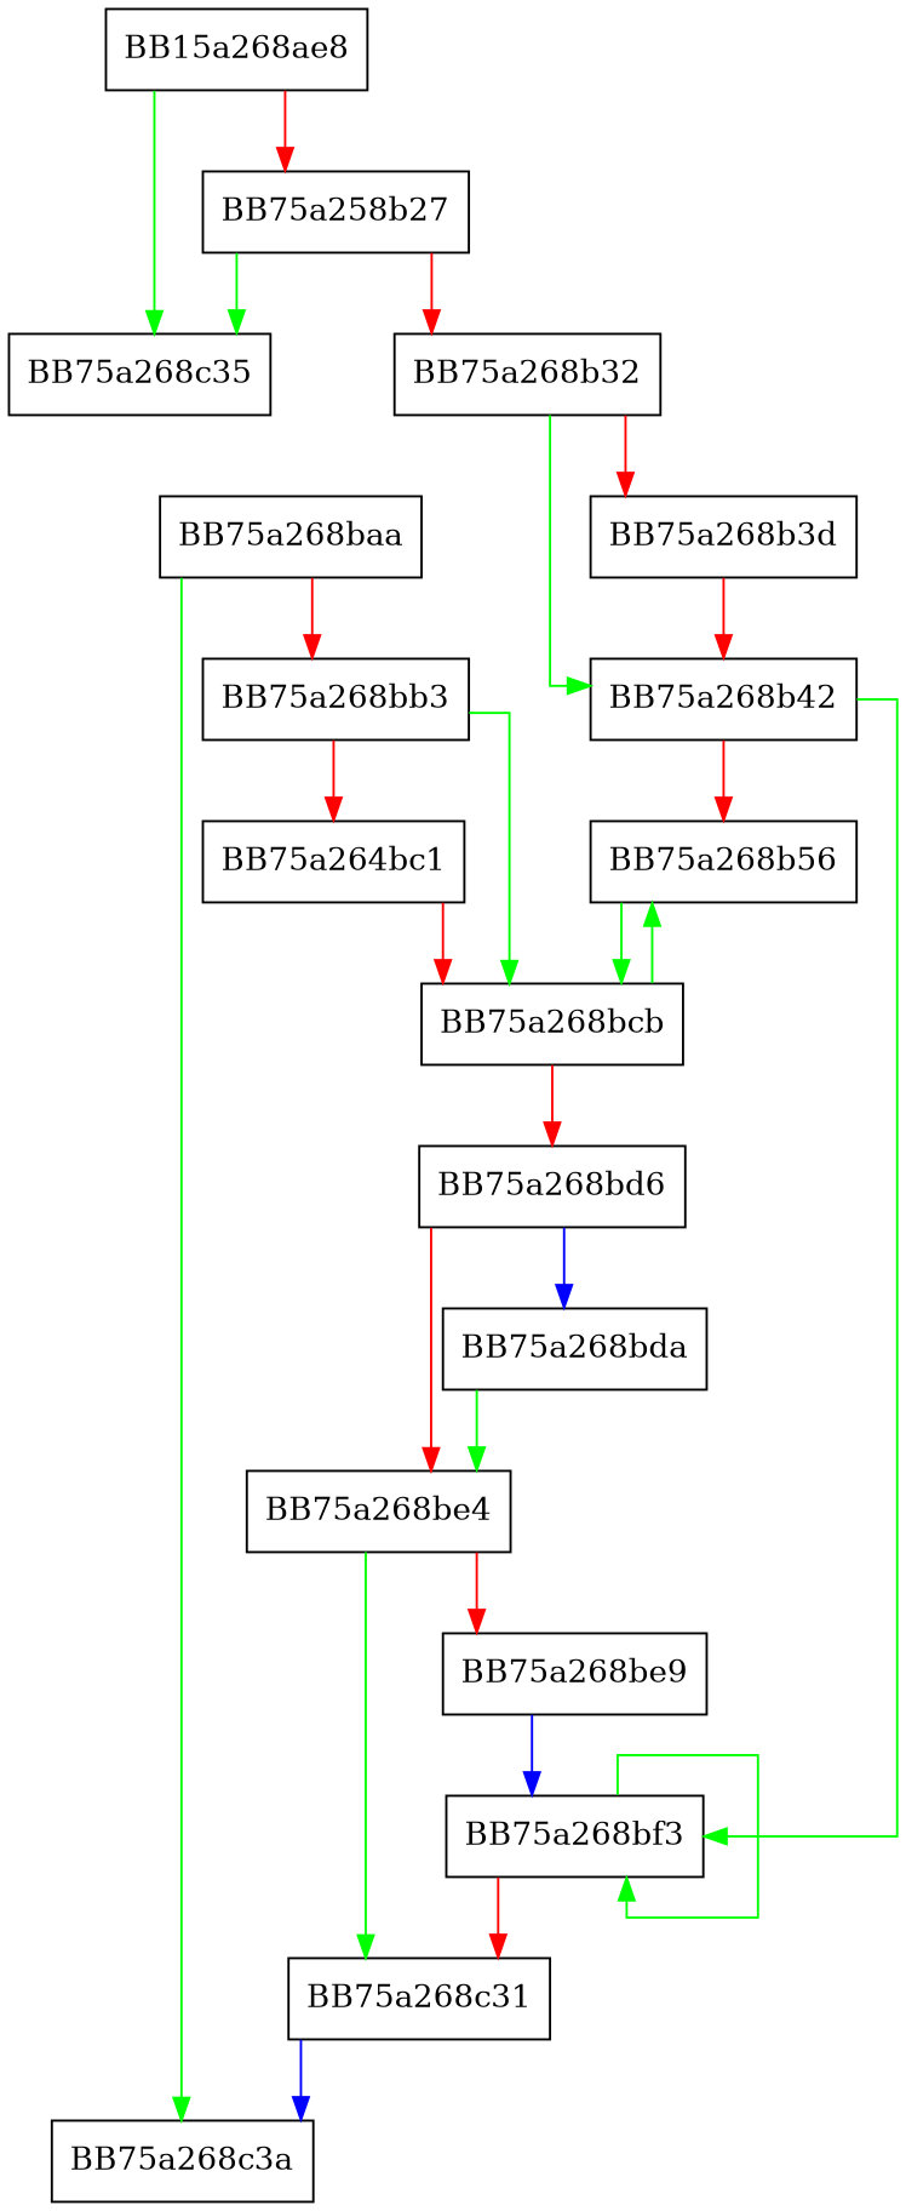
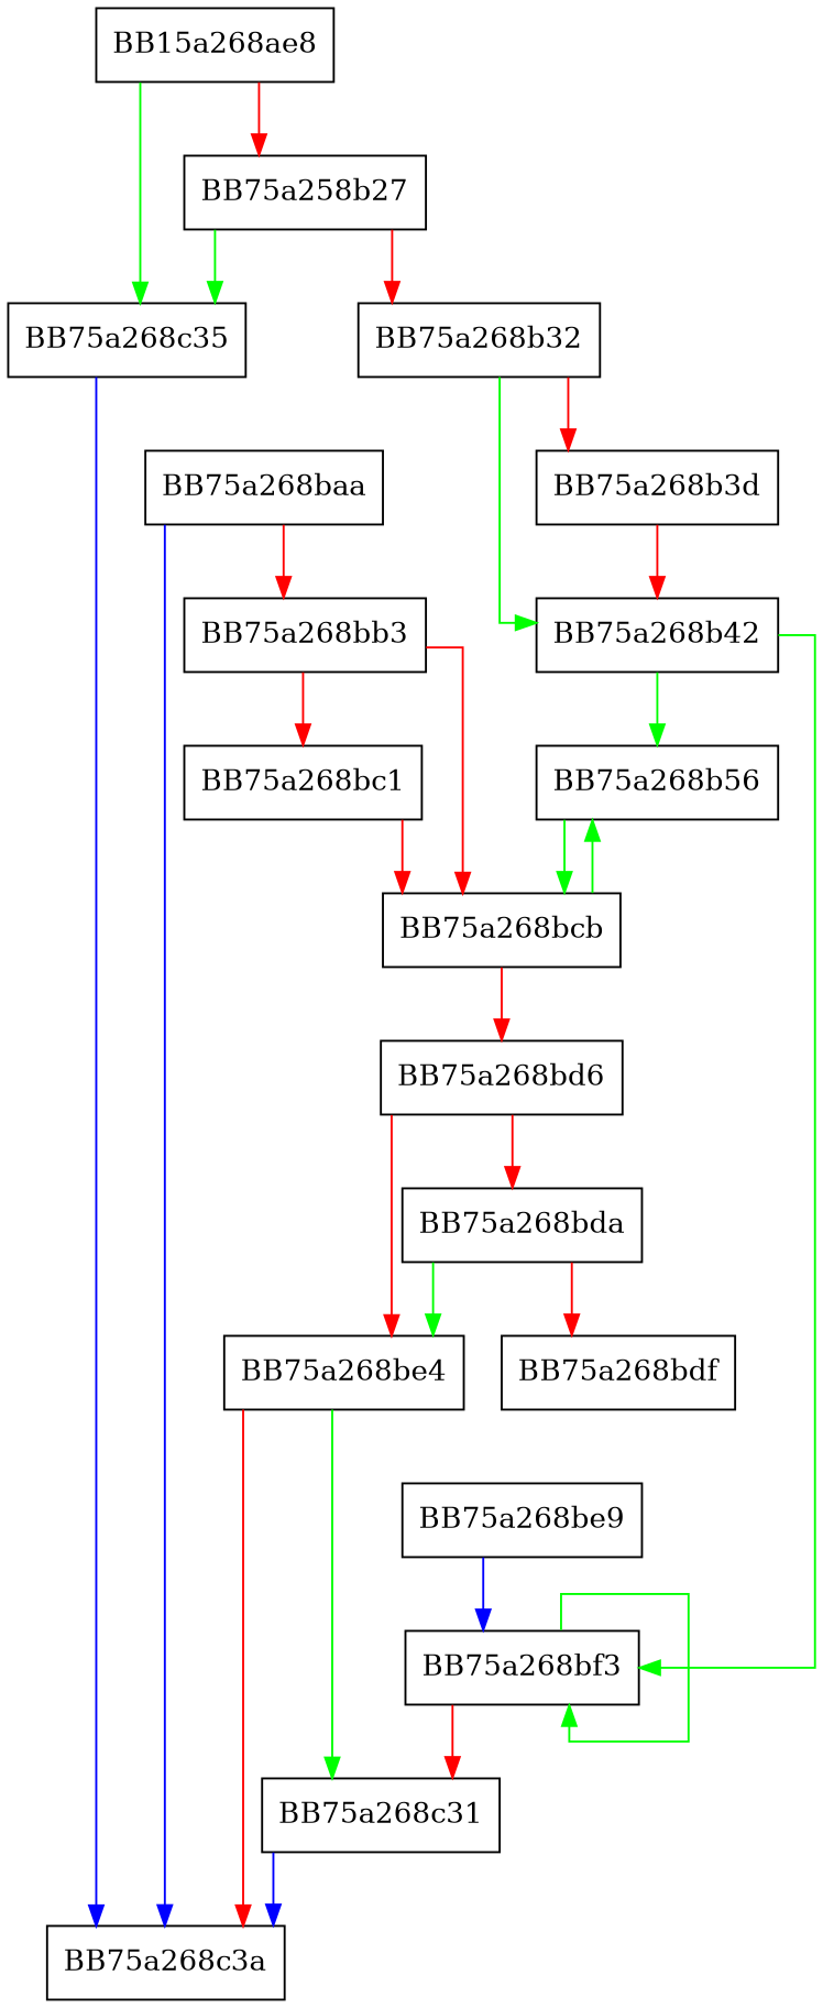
  digraph {
    splines=ortho
    node [shape=box]
    edge [color=red]
    n1 [label=BB15a268ae8]
    BB75a268c35
    n3 [label=BB75a258b27]
    BB75a268c3a
    BB75a268b32
    BB75a268b42
    BB75a268b3d
    BB75a268b56
    BB75a268bf3
    BB75a268be4
    BB75a268c31
    BB75a268be9
    BB75a268bcb
    BB75a268bd6
    BB75a268bda
    BB75a268bb3
-   BB75a268bc1 [label=BB75a264bc1]
+   BB75a268bc1
    BB75a268baa
+   BB75a268bdf
    n1 -> BB75a268c35 [color=green]
    n1 -> n3
+   BB75a268c35 -> BB75a268c3a [color=blue]
    n3 -> BB75a268c35 [color=green]
    n3 -> BB75a268b32
    BB75a268b32 -> BB75a268b42 [color=green]
    BB75a268b32 -> BB75a268b3d
-   BB75a268b42 -> BB75a268b56
+   BB75a268b42 -> BB75a268b56 [color=green]
    BB75a268b42 -> BB75a268bf3 [color=green]
    BB75a268b3d -> BB75a268b42
    BB75a268b56 -> BB75a268bcb [color=green]
    BB75a268bf3 -> BB75a268bf3 [color=green]
    BB75a268bf3 -> BB75a268c31
    BB75a268be4 -> BB75a268c31 [color=green]
-   BB75a268be4 -> BB75a268be9
+   BB75a268be4 -> BB75a268c3a
    BB75a268c31 -> BB75a268c3a [color=blue]
    BB75a268be9 -> BB75a268bf3 [color=blue]
    BB75a268bcb -> BB75a268b56 [color=green]
    BB75a268bcb -> BB75a268bd6
    BB75a268bd6 -> BB75a268be4
-   BB75a268bd6 -> BB75a268bda [color=blue]
+   BB75a268bd6 -> BB75a268bda
    BB75a268bda -> BB75a268be4 [color=green]
-   BB75a268bb3 -> BB75a268bcb [color=green]
+   BB75a268bda -> BB75a268bdf
+   BB75a268bb3 -> BB75a268bcb
    BB75a268bb3 -> BB75a268bc1
    BB75a268bc1 -> BB75a268bcb
-   BB75a268baa -> BB75a268c3a [color=green]
+   BB75a268baa -> BB75a268c3a [color=blue]
    BB75a268baa -> BB75a268bb3
  }
